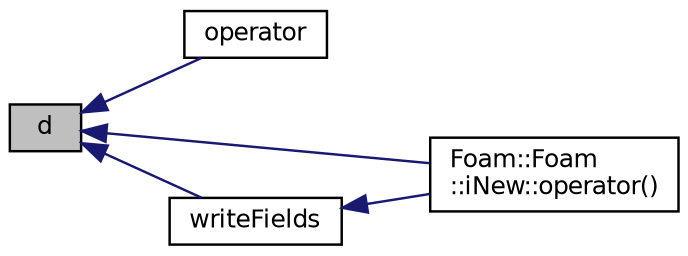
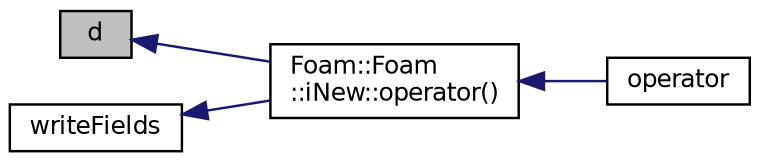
  digraph {
    fontname="DejaVu Sans"
    rankdir=LR
    node [color=black fontname="DejaVu Sans" fontsize=10 shape=record]
    edge [color=midnightblue dir=back fontname="DejaVu Sans" fontsize=10 labelfontname=FreeSans labelfontsize=10 style=solid]
    n1 [fillcolor=grey75 fontcolor=black height=0.2 label=d style=filled width=0.4]
    n2 [height=0.2 label=operator width=0.4]
    n3 [height=0.2 label="Foam::Foam\l::iNew::operator()" width=0.4]
    n4 [height=0.2 label=writeFields width=0.4]
-   n1 -> n2
+   n3 -> n2
    n1 -> n3
-   n1 -> n4
    n4 -> n3
  }
